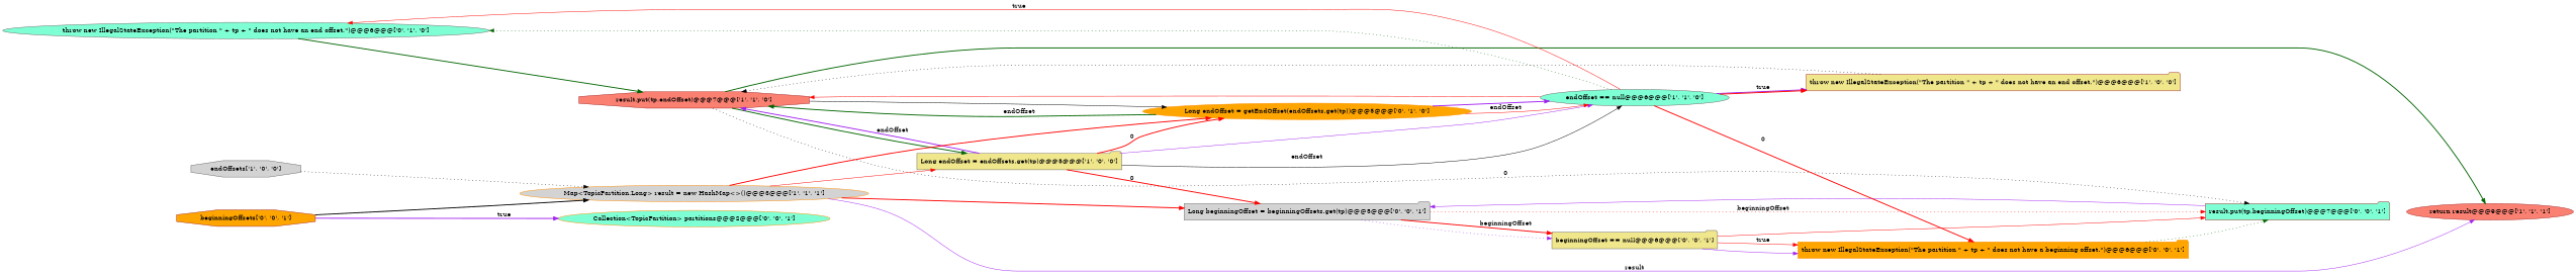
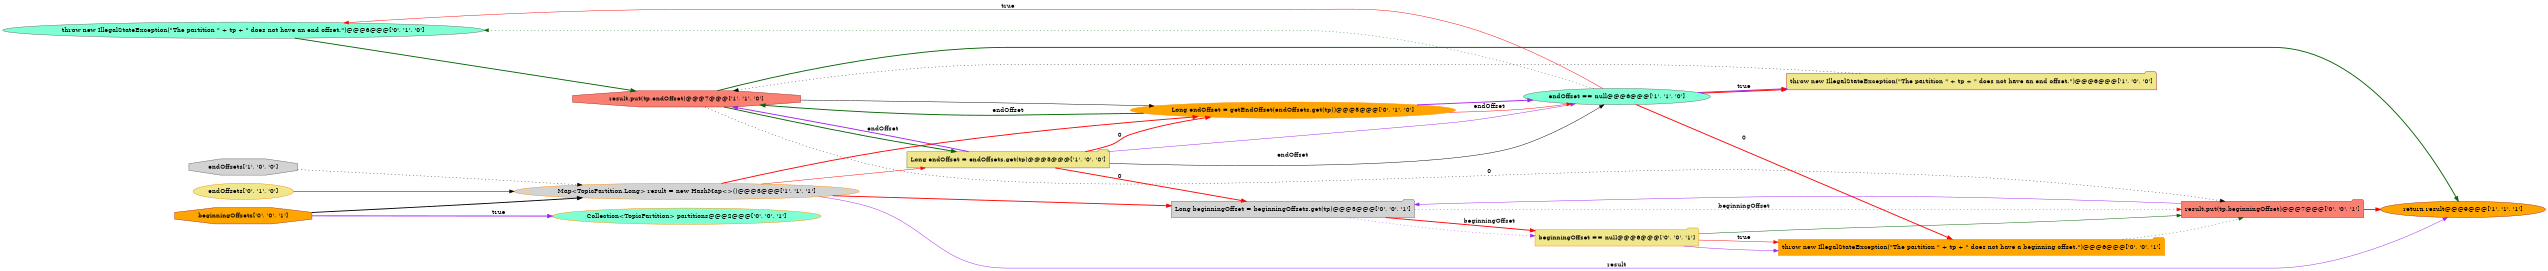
  digraph {
    rankdir=LR
    node [color=gray40 fillcolor=aquamarine shape=ellipse style=filled]
    edge [color=red style=bold]
    n1 [label="throw new IllegalStateException(\"The partition \" + tp + \" does not have an end offset.\")@@@6@@@['0', '1', '0']"]
    n2 [color=brown fillcolor=salmon label="result.put(tp,endOffset)@@@7@@@['1', '1', '0']" shape=octagon]
    n3 [fillcolor=khaki label="Long endOffset = endOffsets.get(tp)@@@5@@@['1', '0', '0']" shape=folder]
    n4 [color=darkorange fillcolor=orange label="Long endOffset = getEndOffset(endOffsets.get(tp))@@@5@@@['0', '1', '0']"]
-   n5 [color=brown label="result.put(tp,beginningOffset)@@@7@@@['0', '0', '1']" shape=folder]
-   n6 [color=brown fillcolor=salmon label="return result@@@9@@@['1', '1', '1']"]
+   n5 [color=brown fillcolor=salmon label="result.put(tp,beginningOffset)@@@7@@@['0', '0', '1']" shape=folder]
+   n6 [color=brown fillcolor=orange label="return result@@@9@@@['1', '1', '1']"]
    n7 [label="endOffset == null@@@6@@@['1', '1', '0']"]
    n8 [fillcolor=lightgrey label="Long beginningOffset = beginningOffsets.get(tp)@@@5@@@['0', '0', '1']" shape=folder]
    n9 [color=darkorange fillcolor=orange label="throw new IllegalStateException(\"The partition \" + tp + \" does not have a beginning offset.\")@@@6@@@['0', '0', '1']" shape=folder]
    n10 [color=brown fillcolor=khaki label="throw new IllegalStateException(\"The partition \" + tp + \" does not have an end offset.\")@@@6@@@['1', '0', '0']" shape=folder]
-   n11 [fillcolor=khaki label="beginningOffset == null@@@6@@@['0', '0', '1']" shape=folder]
+   n11 [color=darkorange fillcolor=khaki label="beginningOffset == null@@@6@@@['0', '0', '1']" shape=folder]
    n12 [color=darkorange label="Collection<TopicPartition> partitions@@@2@@@['0', '0', '1']"]
    n13 [color=darkorange fillcolor=lightgrey label="Map<TopicPartition,Long> result = new HashMap<>()@@@3@@@['1', '1', '1']"]
    n14 [fillcolor=lightgrey label="endOffsets['1', '0', '0']" shape=octagon]
+   n15 [color=darkorange fillcolor=khaki label="endOffsets['0', '1', '0']"]
    n16 [color=brown fillcolor=orange label="beginningOffsets['0', '0', '1']" shape=octagon]
    n1 -> n2 [color=darkgreen]
    n2 -> n3 [color=darkgreen]
    n2 -> n4 [color=black style=solid]
    n2 -> n5 [color=black label=0 style=dotted]
    n2 -> n6 [color=darkgreen]
    n3 -> n2 [color=purple label=endOffset]
    n3 -> n4 [label=0]
    n3 -> n7 [color=black label=endOffset style=solid]
    n3 -> n7 [color=purple style=solid]
    n3 -> n8 [label=0]
    n4 -> n2 [color=darkgreen label=endOffset]
    n4 -> n7 [label=endOffset style=solid]
    n4 -> n7 [color=purple]
+   n5 -> n6
    n5 -> n8 [color=purple style=solid]
    n7 -> n1 [color=darkgreen style=dotted]
    n7 -> n1 [label=true style=solid]
-   n7 -> n2 [style=solid]
    n7 -> n9 [label=0]
    n7 -> n10 [color=purple label=true]
    n7 -> n10
    n8 -> n5 [label=beginningOffset style=dotted]
    n8 -> n11 [color=purple style=dotted]
    n8 -> n11 [label=beginningOffset]
    n9 -> n5 [color=darkgreen style=dotted]
    n10 -> n2 [color=black style=dotted]
-   n11 -> n5 [style=solid]
+   n11 -> n5 [color=darkgreen style=solid]
    n11 -> n9 [color=purple style=solid]
    n11 -> n9 [label=true style=solid]
    n13 -> n3 [style=solid]
    n13 -> n4
    n13 -> n6 [color=purple label=result style=solid]
    n13 -> n8
    n14 -> n13 [color=black style=dotted]
+   n15 -> n13 [color=black style=solid]
    n16 -> n12 [color=purple label=true]
    n16 -> n13 [color=black]
  }
